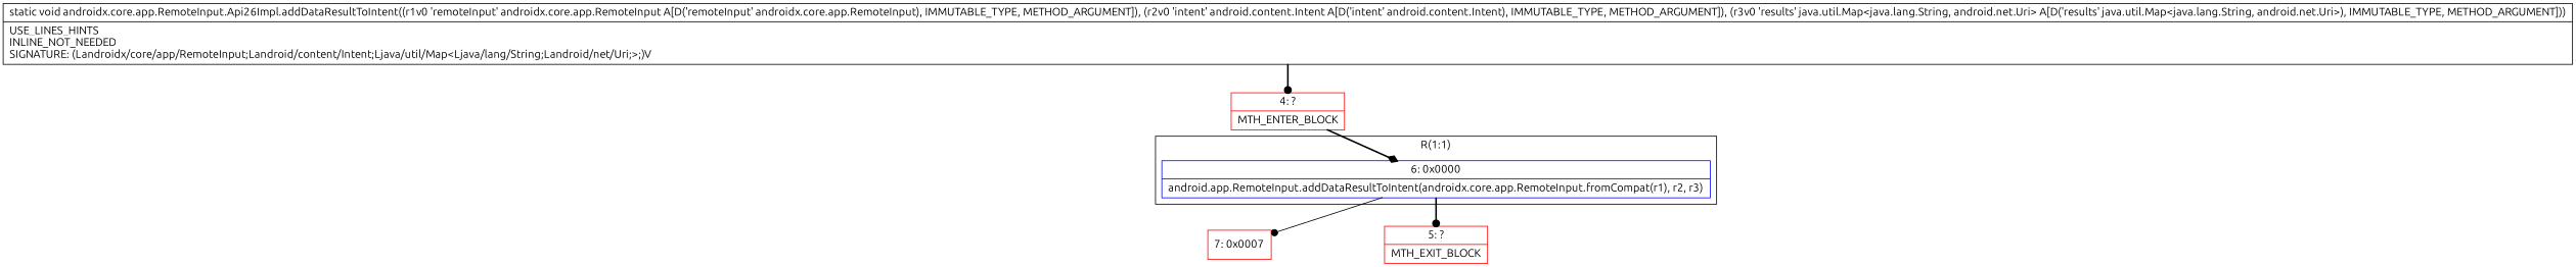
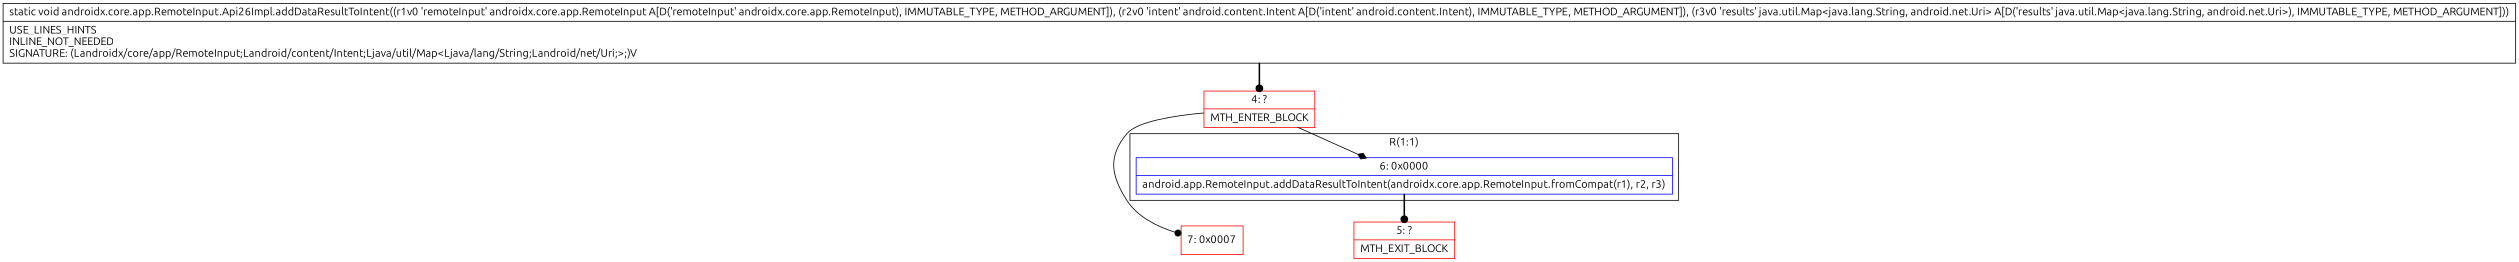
  digraph {
    fontname=Ubuntu
    node [color=red fontname=Ubuntu shape=record]
    edge [arrowhead=dot fontname=Ubuntu style=solid]
    n1 [color=blue label="{6\:\ 0x0000|android.app.RemoteInput.addDataResultToIntent(androidx.core.app.RemoteInput.fromCompat(r1), r2, r3)\l}"]
    n2 [label="{7\:\ 0x0007}"]
    n3 [label="{5\:\ ?|MTH_EXIT_BLOCK\l}"]
    n4 [label="{4\:\ ?|MTH_ENTER_BLOCK\l}"]
    n5 [label="{static void androidx.core.app.RemoteInput.Api26Impl.addDataResultToIntent((r1v0 'remoteInput' androidx.core.app.RemoteInput A[D('remoteInput' androidx.core.app.RemoteInput), IMMUTABLE_TYPE, METHOD_ARGUMENT]), (r2v0 'intent' android.content.Intent A[D('intent' android.content.Intent), IMMUTABLE_TYPE, METHOD_ARGUMENT]), (r3v0 'results' java.util.Map\<java.lang.String, android.net.Uri\> A[D('results' java.util.Map\<java.lang.String, android.net.Uri\>), IMMUTABLE_TYPE, METHOD_ARGUMENT]))  | USE_LINES_HINTS\lINLINE_NOT_NEEDED\lSIGNATURE: (Landroidx\/core\/app\/RemoteInput;Landroid\/content\/Intent;Ljava\/util\/Map\<Ljava\/lang\/String;Landroid\/net\/Uri;\>;)V\l}" color=""]
    subgraph cluster_1 {
      label="R(1:1)"
      n1
    }
-   n1 -> n2
+   n4 -> n2
    n1 -> n3 [style=bold]
-   n4 -> n1 [arrowhead=diamond style=bold]
+   n4 -> n1 [arrowhead=diamond]
    n5 -> n4 [style=bold]
  }
